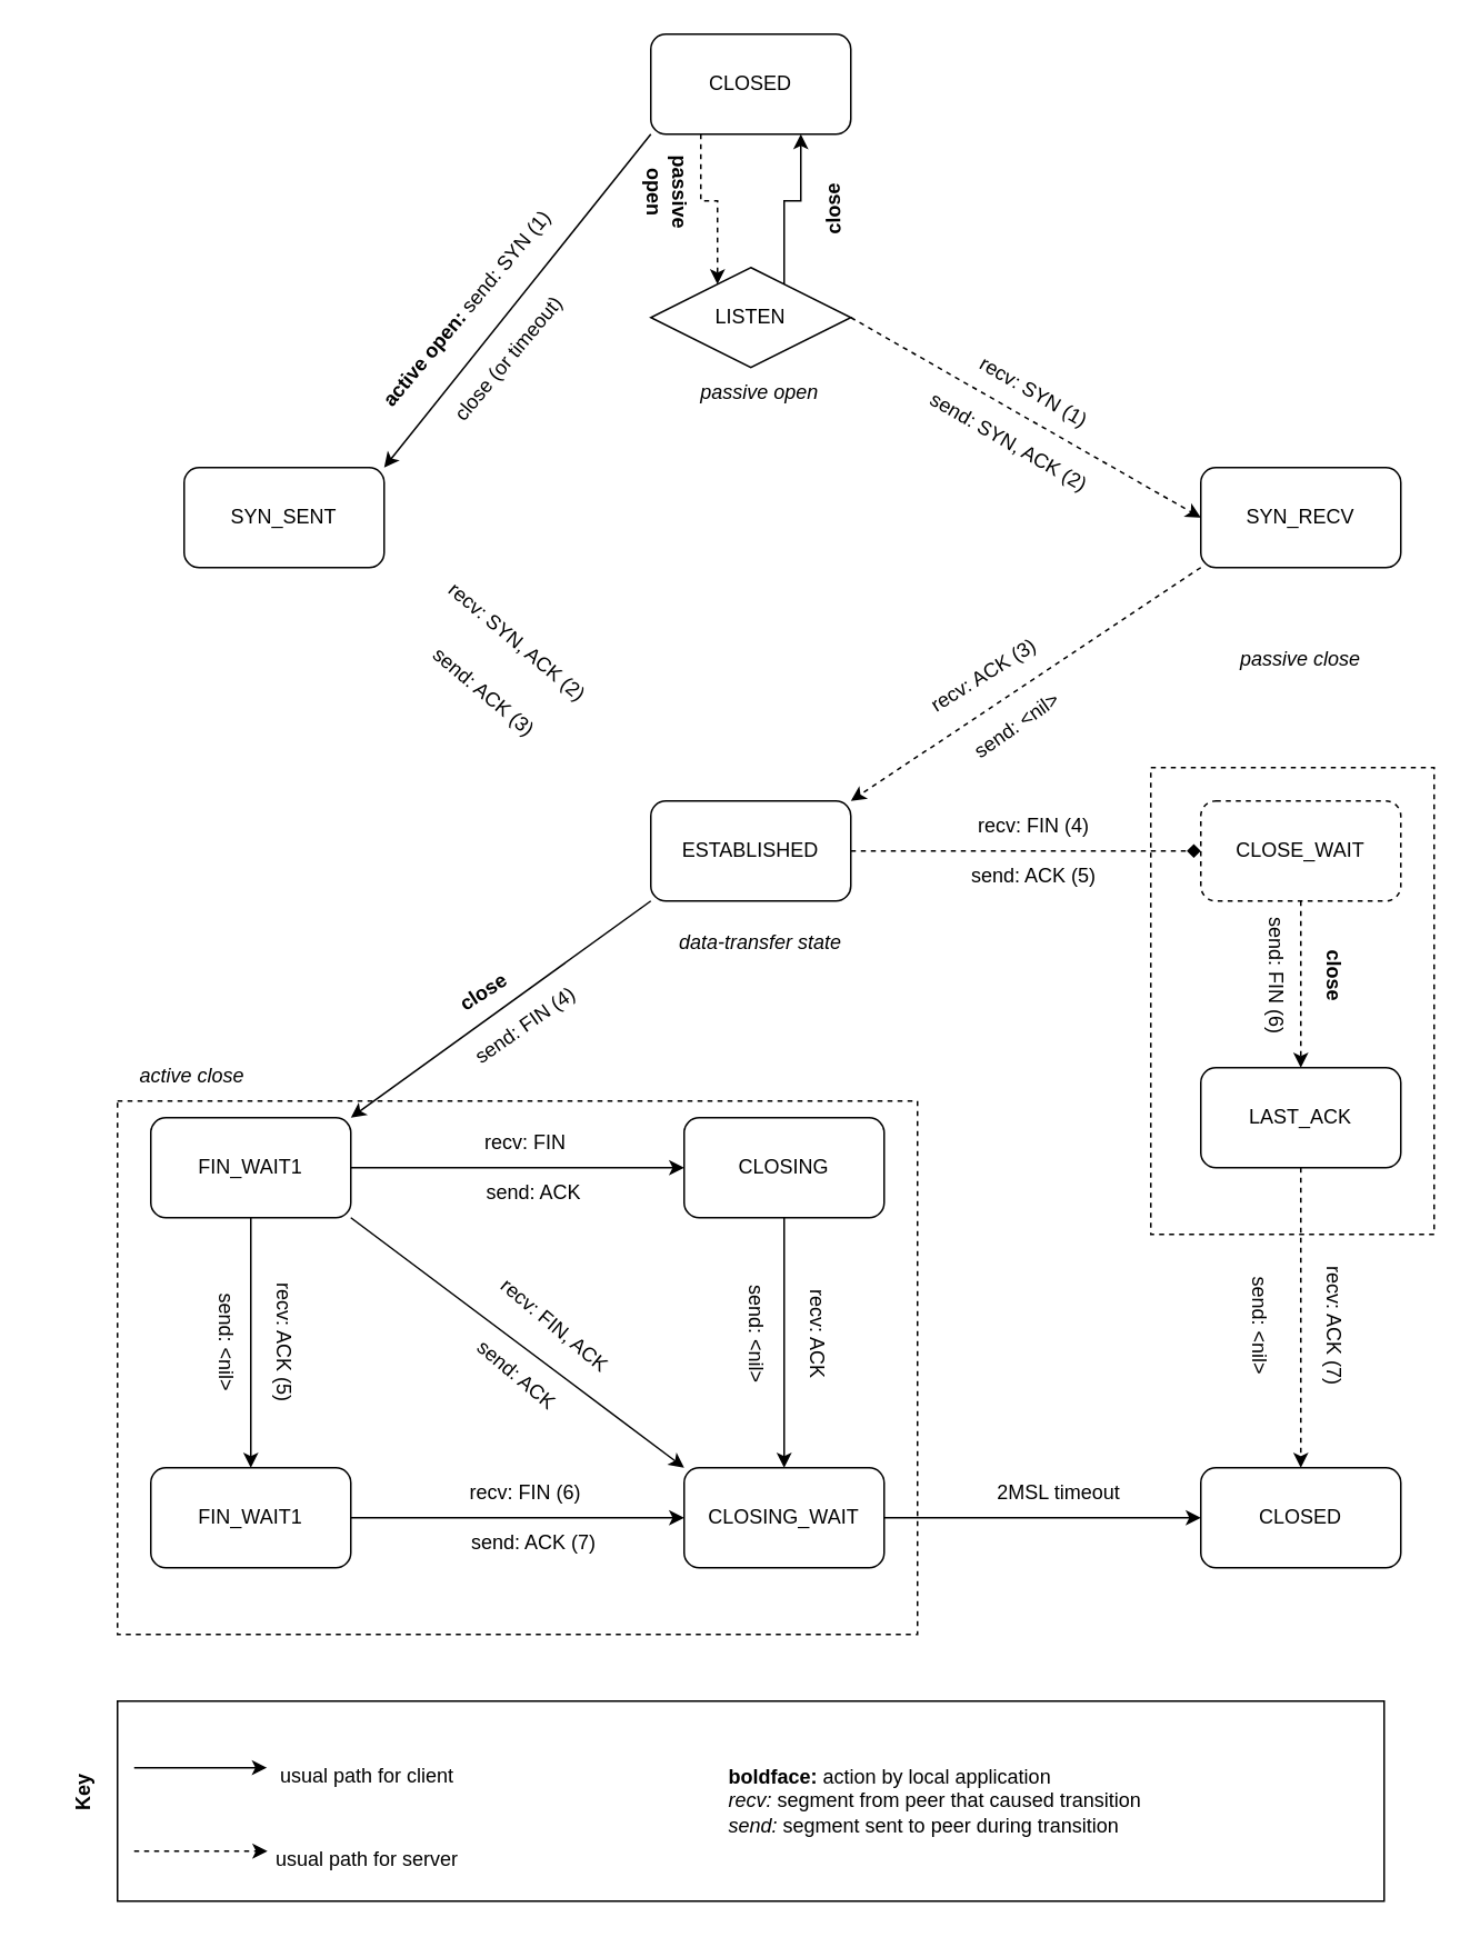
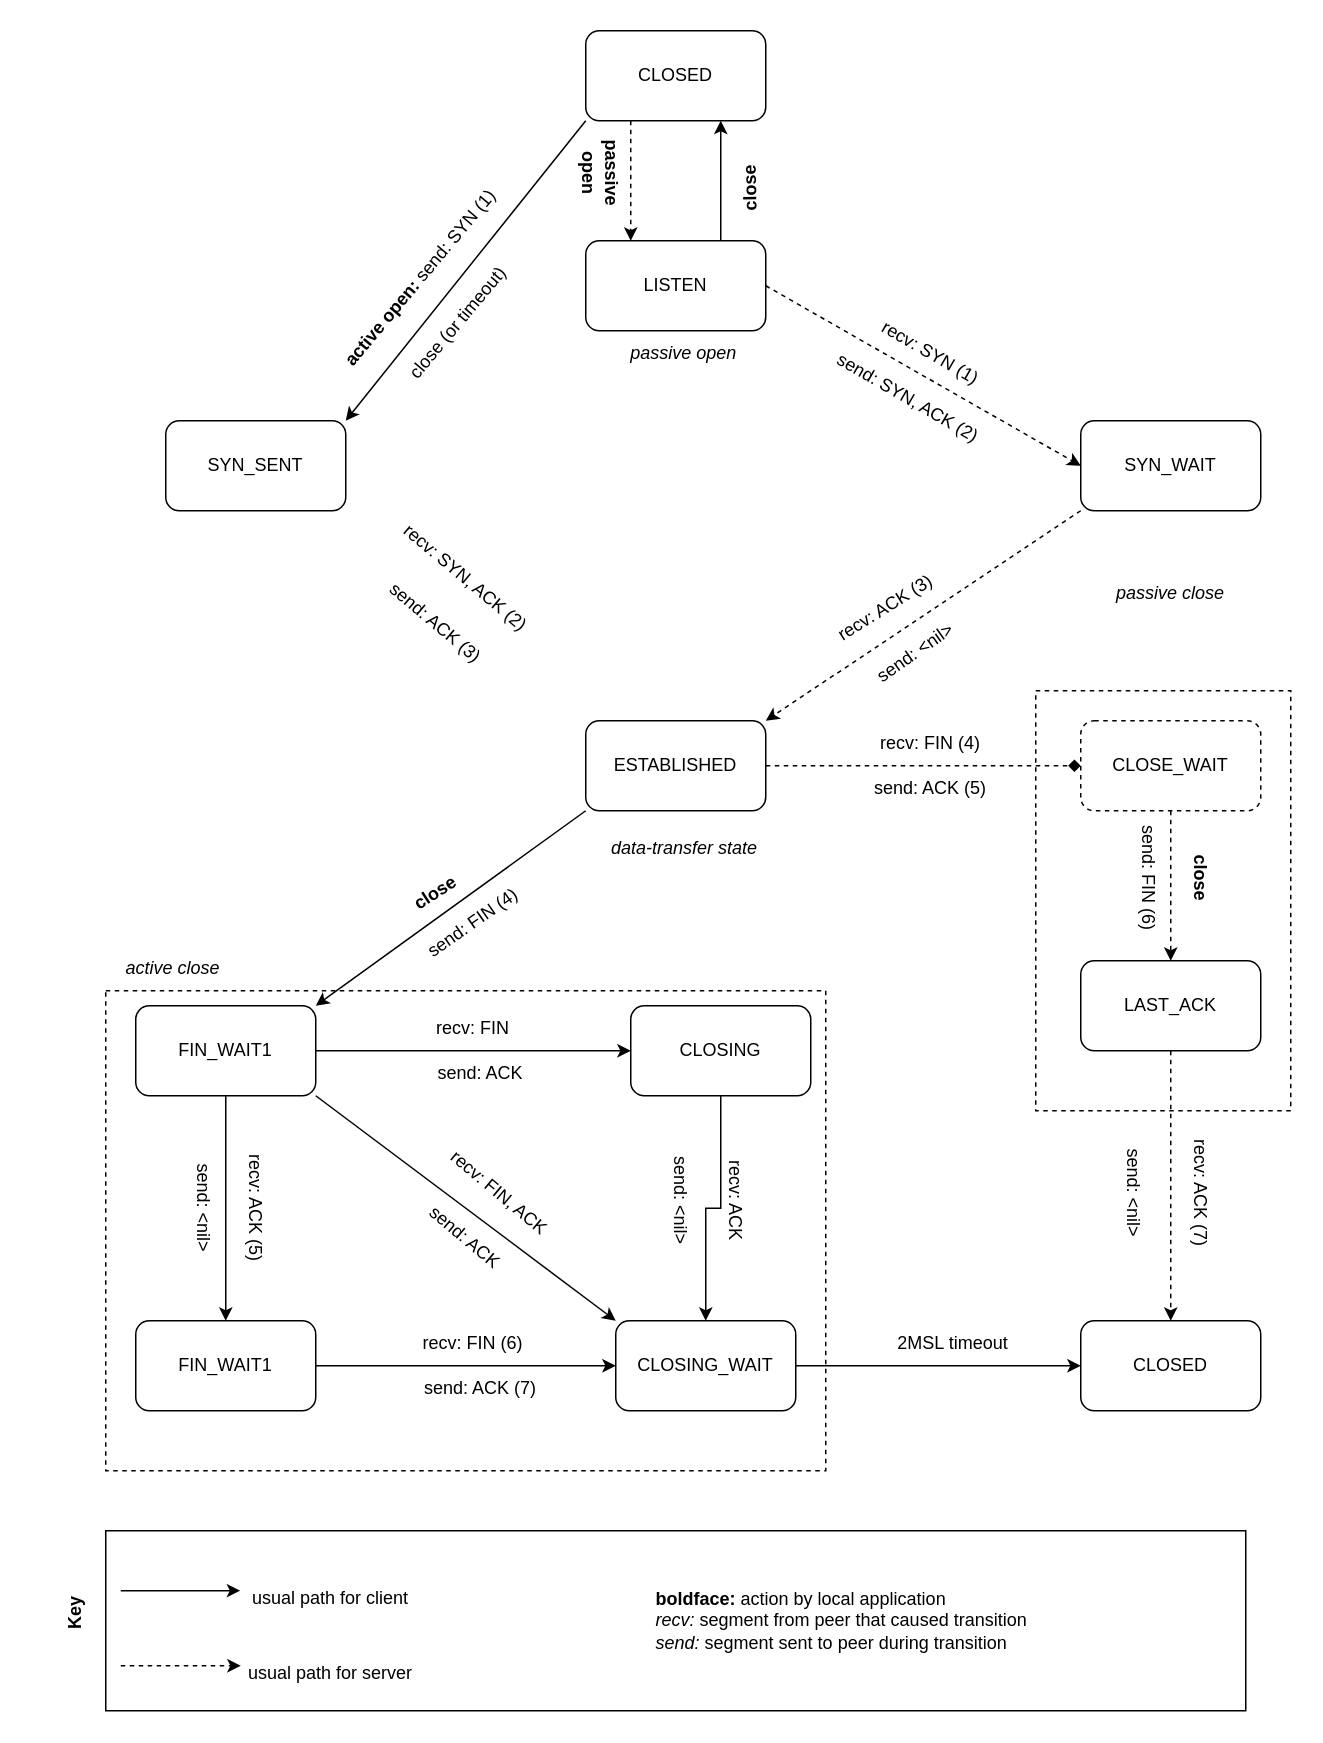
  <mxCell id="0" />
  <mxCell id="1" parent="0" />
  <mxCell id="2" value="" style="rounded=0;whiteSpace=wrap;html=1;dashed=1;" vertex="1" parent="1"><mxGeometry x="690" y="460" width="170" height="280" as="geometry" /></mxCell>
  <mxCell id="3" style="edgeStyle=orthogonalEdgeStyle;rounded=0;orthogonalLoop=1;jettySize=auto;html=1;exitX=0.25;exitY=1;exitDx=0;exitDy=0;entryX=0.25;entryY=0;entryDx=0;entryDy=0;dashed=1;" edge="1" parent="1" source="4" target="10"><mxGeometry relative="1" as="geometry" /></mxCell>
  <mxCell id="4" value="CLOSED" style="rounded=1;whiteSpace=wrap;html=1;" vertex="1" parent="1"><mxGeometry x="390" y="20" width="120" height="60" as="geometry" /></mxCell>
  <mxCell id="5" value="SYN_SENT" style="rounded=1;whiteSpace=wrap;html=1;" vertex="1" parent="1"><mxGeometry x="110" y="280" width="120" height="60" as="geometry" /></mxCell>
- <mxCell id="6" value="SYN_RECV" style="rounded=1;whiteSpace=wrap;html=1;" vertex="1" parent="1"><mxGeometry x="720" y="280" width="120" height="60" as="geometry" /></mxCell>
+ <mxCell id="6" value="SYN_WAIT" style="rounded=1;whiteSpace=wrap;html=1;" vertex="1" parent="1"><mxGeometry x="720" y="280" width="120" height="60" as="geometry" /></mxCell>
  <mxCell id="7" value="&lt;b&gt;active open:&amp;nbsp;&lt;/b&gt;send: SYN (1)" style="text;html=1;align=center;verticalAlign=middle;whiteSpace=wrap;rounded=0;rotation=-50;" vertex="1" parent="1"><mxGeometry x="200" y="170" width="160" height="30" as="geometry" /></mxCell>
  <mxCell id="8" value="close (or timeout)" style="text;html=1;align=center;verticalAlign=middle;whiteSpace=wrap;rounded=0;rotation=-50;" vertex="1" parent="1"><mxGeometry x="240" y="200" width="130" height="30" as="geometry" /></mxCell>
  <mxCell id="9" style="edgeStyle=orthogonalEdgeStyle;rounded=0;orthogonalLoop=1;jettySize=auto;html=1;exitX=0.75;exitY=0;exitDx=0;exitDy=0;entryX=0.75;entryY=1;entryDx=0;entryDy=0;" edge="1" parent="1" source="10" target="4"><mxGeometry relative="1" as="geometry" /></mxCell>
- <mxCell id="10" value="LISTEN" style="rhombus;whiteSpace=wrap;html=1;" vertex="1" parent="1"><mxGeometry x="390" y="160" width="120" height="60" as="geometry" /></mxCell>
+ <mxCell id="10" value="LISTEN" style="rounded=1;whiteSpace=wrap;html=1;" vertex="1" parent="1"><mxGeometry x="390" y="160" width="120" height="60" as="geometry" /></mxCell>
  <mxCell id="11" value="&lt;b&gt;passive open&lt;/b&gt;" style="text;html=1;align=center;verticalAlign=middle;whiteSpace=wrap;rounded=0;rotation=90;" vertex="1" parent="1"><mxGeometry x="370" y="100" width="60" height="30" as="geometry" /></mxCell>
  <mxCell id="12" value="&lt;b&gt;close&lt;/b&gt;" style="text;html=1;align=center;verticalAlign=middle;whiteSpace=wrap;rounded=0;rotation=-91;" vertex="1" parent="1"><mxGeometry x="470" y="110" width="60" height="30" as="geometry" /></mxCell>
  <mxCell id="13" value="&lt;i&gt;passive open&lt;/i&gt;" style="text;html=1;align=center;verticalAlign=middle;whiteSpace=wrap;rounded=0;" vertex="1" parent="1"><mxGeometry x="418" y="220" width="75" height="30" as="geometry" /></mxCell>
  <mxCell id="14" value="" style="endArrow=classic;html=1;rounded=0;entryX=0;entryY=0.5;entryDx=0;entryDy=0;exitX=1;exitY=0.5;exitDx=0;exitDy=0;dashed=1;" edge="1" parent="1" source="10" target="6"><mxGeometry width="50" height="50" relative="1" as="geometry"><mxPoint x="410" y="390" as="sourcePoint" /><mxPoint x="460" y="340" as="targetPoint" /></mxGeometry></mxCell>
  <mxCell id="15" value="recv: SYN (1)" style="text;html=1;align=center;verticalAlign=middle;whiteSpace=wrap;rounded=0;rotation=30;" vertex="1" parent="1"><mxGeometry x="580" y="220" width="80" height="30" as="geometry" /></mxCell>
  <mxCell id="16" value="send: SYN, ACK (2)" style="text;html=1;align=center;verticalAlign=middle;whiteSpace=wrap;rounded=0;rotation=30;" vertex="1" parent="1"><mxGeometry x="550" y="250" width="110" height="30" as="geometry" /></mxCell>
  <mxCell id="17" style="edgeStyle=orthogonalEdgeStyle;rounded=0;orthogonalLoop=1;jettySize=auto;html=1;exitX=1;exitY=0.5;exitDx=0;exitDy=0;entryX=0;entryY=0.5;entryDx=0;entryDy=0;dashed=1;endArrow=diamond;" edge="1" parent="1" source="18" target="25"><mxGeometry relative="1" as="geometry" /></mxCell>
  <mxCell id="18" value="ESTABLISHED" style="rounded=1;whiteSpace=wrap;html=1;" vertex="1" parent="1"><mxGeometry x="390" y="480" width="120" height="60" as="geometry" /></mxCell>
  <mxCell id="19" value="" style="endArrow=classic;html=1;rounded=0;exitX=0;exitY=1;exitDx=0;exitDy=0;entryX=1;entryY=0;entryDx=0;entryDy=0;dashed=1;" edge="1" parent="1" source="6" target="18"><mxGeometry width="50" height="50" relative="1" as="geometry"><mxPoint x="410" y="390" as="sourcePoint" /><mxPoint x="460" y="340" as="targetPoint" /></mxGeometry></mxCell>
  <mxCell id="20" value="recv: SYN, ACK (2)" style="text;html=1;align=center;verticalAlign=middle;whiteSpace=wrap;rounded=0;rotation=40;" vertex="1" parent="1"><mxGeometry x="250" y="370" width="120" height="30" as="geometry" /></mxCell>
  <mxCell id="21" value="send: ACK (3)" style="text;html=1;align=center;verticalAlign=middle;whiteSpace=wrap;rounded=0;rotation=40;" vertex="1" parent="1"><mxGeometry x="230.004" y="399.998" width="120" height="30" as="geometry" /></mxCell>
  <mxCell id="22" value="recv: ACK (3)" style="text;html=1;align=center;verticalAlign=middle;whiteSpace=wrap;rounded=0;rotation=-32;" vertex="1" parent="1"><mxGeometry x="530.004" y="389.998" width="120" height="30" as="geometry" /></mxCell>
  <mxCell id="23" value="send: &amp;lt;nil&amp;gt;" style="text;html=1;align=center;verticalAlign=middle;whiteSpace=wrap;rounded=0;rotation=-35;" vertex="1" parent="1"><mxGeometry x="550.004" y="419.998" width="120" height="30" as="geometry" /></mxCell>
  <mxCell id="24" style="edgeStyle=orthogonalEdgeStyle;rounded=0;orthogonalLoop=1;jettySize=auto;html=1;exitX=0.5;exitY=1;exitDx=0;exitDy=0;entryX=0.5;entryY=0;entryDx=0;entryDy=0;dashed=1;" edge="1" parent="1" source="25" target="54"><mxGeometry relative="1" as="geometry" /></mxCell>
  <mxCell id="25" value="CLOSE_WAIT" style="rounded=1;whiteSpace=wrap;html=1;dashed=1;" vertex="1" parent="1"><mxGeometry x="720" y="480" width="120" height="60" as="geometry" /></mxCell>
  <mxCell id="26" value="recv: FIN (4)" style="text;html=1;align=center;verticalAlign=middle;whiteSpace=wrap;rounded=0;" vertex="1" parent="1"><mxGeometry x="580" y="480" width="80" height="30" as="geometry" /></mxCell>
  <mxCell id="27" value="send: ACK (5)" style="text;html=1;align=center;verticalAlign=middle;whiteSpace=wrap;rounded=0;" vertex="1" parent="1"><mxGeometry x="580" y="510" width="80" height="30" as="geometry" /></mxCell>
  <mxCell id="28" value="" style="rounded=0;whiteSpace=wrap;html=1;dashed=1;" vertex="1" parent="1"><mxGeometry x="70" y="660" width="480" height="320" as="geometry" /></mxCell>
  <mxCell id="29" style="edgeStyle=orthogonalEdgeStyle;rounded=0;orthogonalLoop=1;jettySize=auto;html=1;exitX=1;exitY=0.5;exitDx=0;exitDy=0;" edge="1" parent="1" source="31" target="37"><mxGeometry relative="1" as="geometry" /></mxCell>
  <mxCell id="30" style="edgeStyle=orthogonalEdgeStyle;rounded=0;orthogonalLoop=1;jettySize=auto;html=1;exitX=0.5;exitY=1;exitDx=0;exitDy=0;entryX=0.5;entryY=0;entryDx=0;entryDy=0;" edge="1" parent="1" source="31" target="43"><mxGeometry relative="1" as="geometry" /></mxCell>
  <mxCell id="31" value="FIN_WAIT1" style="rounded=1;whiteSpace=wrap;html=1;" vertex="1" parent="1"><mxGeometry x="90" y="670" width="120" height="60" as="geometry" /></mxCell>
  <mxCell id="32" value="" style="endArrow=classic;html=1;rounded=0;entryX=1;entryY=0;entryDx=0;entryDy=0;exitX=0;exitY=1;exitDx=0;exitDy=0;" edge="1" parent="1" source="18" target="31"><mxGeometry width="50" height="50" relative="1" as="geometry"><mxPoint x="410" y="620" as="sourcePoint" /><mxPoint x="460" y="570" as="targetPoint" /></mxGeometry></mxCell>
  <mxCell id="33" value="&lt;b&gt;close&lt;/b&gt;" style="text;html=1;align=center;verticalAlign=middle;whiteSpace=wrap;rounded=0;rotation=-33;" vertex="1" parent="1"><mxGeometry x="260" y="580" width="60" height="30" as="geometry" /></mxCell>
  <mxCell id="34" value="send: FIN (4)" style="text;html=1;align=center;verticalAlign=middle;whiteSpace=wrap;rounded=0;rotation=-35;" vertex="1" parent="1"><mxGeometry x="270" y="600" width="90" height="30" as="geometry" /></mxCell>
  <mxCell id="35" value="&lt;i&gt;active close&lt;/i&gt;" style="text;html=1;align=center;verticalAlign=middle;whiteSpace=wrap;rounded=0;" vertex="1" parent="1"><mxGeometry x="70" y="630" width="90" height="30" as="geometry" /></mxCell>
  <mxCell id="36" style="edgeStyle=orthogonalEdgeStyle;rounded=0;orthogonalLoop=1;jettySize=auto;html=1;exitX=0.5;exitY=1;exitDx=0;exitDy=0;entryX=0.5;entryY=0;entryDx=0;entryDy=0;" edge="1" parent="1" source="37" target="41"><mxGeometry relative="1" as="geometry" /></mxCell>
- <mxCell id="37" value="CLOSING" style="rounded=1;whiteSpace=wrap;html=1;" vertex="1" parent="1"><mxGeometry x="410" y="670" width="120" height="60" as="geometry" /></mxCell>
+ <mxCell id="37" value="CLOSING" style="rounded=1;whiteSpace=wrap;html=1;" vertex="1" parent="1"><mxGeometry x="420" y="670" width="120" height="60" as="geometry" /></mxCell>
  <mxCell id="38" value="recv: FIN" style="text;html=1;align=center;verticalAlign=middle;whiteSpace=wrap;rounded=0;" vertex="1" parent="1"><mxGeometry x="285" y="670" width="60" height="30" as="geometry" /></mxCell>
  <mxCell id="39" value="send: ACK" style="text;html=1;align=center;verticalAlign=middle;whiteSpace=wrap;rounded=0;" vertex="1" parent="1"><mxGeometry x="290" y="700" width="60" height="30" as="geometry" /></mxCell>
  <mxCell id="40" style="edgeStyle=orthogonalEdgeStyle;rounded=0;orthogonalLoop=1;jettySize=auto;html=1;exitX=1;exitY=0.5;exitDx=0;exitDy=0;entryX=0;entryY=0.5;entryDx=0;entryDy=0;" edge="1" parent="1" source="41" target="57"><mxGeometry relative="1" as="geometry" /></mxCell>
  <mxCell id="41" value="CLOSING_WAIT" style="rounded=1;whiteSpace=wrap;html=1;" vertex="1" parent="1"><mxGeometry x="410" y="880" width="120" height="60" as="geometry" /></mxCell>
  <mxCell id="42" style="edgeStyle=orthogonalEdgeStyle;rounded=0;orthogonalLoop=1;jettySize=auto;html=1;exitX=1;exitY=0.5;exitDx=0;exitDy=0;entryX=0;entryY=0.5;entryDx=0;entryDy=0;" edge="1" parent="1" source="43" target="41"><mxGeometry relative="1" as="geometry" /></mxCell>
  <mxCell id="43" value="FIN_WAIT1" style="rounded=1;whiteSpace=wrap;html=1;" vertex="1" parent="1"><mxGeometry x="90" y="880" width="120" height="60" as="geometry" /></mxCell>
  <mxCell id="44" value="recv: ACK (5)" style="text;html=1;align=center;verticalAlign=middle;whiteSpace=wrap;rounded=0;rotation=90;" vertex="1" parent="1"><mxGeometry x="125" y="790" width="90" height="30" as="geometry" /></mxCell>
  <mxCell id="45" value="send: &amp;lt;nil&amp;gt;" style="text;html=1;align=center;verticalAlign=middle;whiteSpace=wrap;rounded=0;rotation=90;" vertex="1" parent="1"><mxGeometry x="90" y="790" width="90" height="30" as="geometry" /></mxCell>
  <mxCell id="46" value="recv: FIN (6)" style="text;html=1;align=center;verticalAlign=middle;whiteSpace=wrap;rounded=0;" vertex="1" parent="1"><mxGeometry x="270" y="880" width="90" height="30" as="geometry" /></mxCell>
  <mxCell id="47" value="send: ACK (7)" style="text;html=1;align=center;verticalAlign=middle;whiteSpace=wrap;rounded=0;" vertex="1" parent="1"><mxGeometry x="275" y="910" width="90" height="30" as="geometry" /></mxCell>
  <mxCell id="48" value="" style="endArrow=classic;html=1;rounded=0;exitX=1;exitY=1;exitDx=0;exitDy=0;entryX=0;entryY=0;entryDx=0;entryDy=0;" edge="1" parent="1" source="31" target="41"><mxGeometry width="50" height="50" relative="1" as="geometry"><mxPoint x="410" y="620" as="sourcePoint" /><mxPoint x="460" y="570" as="targetPoint" /></mxGeometry></mxCell>
  <mxCell id="49" value="recv: FIN, ACK" style="text;html=1;align=center;verticalAlign=middle;whiteSpace=wrap;rounded=0;rotation=40;" vertex="1" parent="1"><mxGeometry x="285" y="780" width="95" height="30" as="geometry" /></mxCell>
  <mxCell id="50" value="send: ACK" style="text;html=1;align=center;verticalAlign=middle;whiteSpace=wrap;rounded=0;rotation=40;" vertex="1" parent="1"><mxGeometry x="262.499" y="810.003" width="95" height="30" as="geometry" /></mxCell>
  <mxCell id="51" value="recv: ACK" style="text;html=1;align=center;verticalAlign=middle;whiteSpace=wrap;rounded=0;rotation=90;" vertex="1" parent="1"><mxGeometry x="455" y="785" width="70" height="30" as="geometry" /></mxCell>
  <mxCell id="52" value="send: &amp;lt;nil&amp;gt;" style="text;html=1;align=center;verticalAlign=middle;whiteSpace=wrap;rounded=0;rotation=90;" vertex="1" parent="1"><mxGeometry x="418" y="785" width="70" height="30" as="geometry" /></mxCell>
  <mxCell id="53" style="edgeStyle=orthogonalEdgeStyle;rounded=0;orthogonalLoop=1;jettySize=auto;html=1;exitX=0.5;exitY=1;exitDx=0;exitDy=0;entryX=0.5;entryY=0;entryDx=0;entryDy=0;dashed=1;" edge="1" parent="1" source="54" target="57"><mxGeometry relative="1" as="geometry" /></mxCell>
  <mxCell id="54" value="LAST_ACK" style="rounded=1;whiteSpace=wrap;html=1;" vertex="1" parent="1"><mxGeometry x="720" y="640" width="120" height="60" as="geometry" /></mxCell>
  <mxCell id="55" value="&lt;b&gt;close&lt;/b&gt;" style="text;html=1;align=center;verticalAlign=middle;whiteSpace=wrap;rounded=0;rotation=90;" vertex="1" parent="1"><mxGeometry x="770" y="570" width="60" height="30" as="geometry" /></mxCell>
  <mxCell id="56" value="send: FIN (6)" style="text;html=1;align=center;verticalAlign=middle;whiteSpace=wrap;rounded=0;rotation=90;" vertex="1" parent="1"><mxGeometry x="720" y="570" width="90" height="30" as="geometry" /></mxCell>
  <mxCell id="57" value="CLOSED" style="rounded=1;whiteSpace=wrap;html=1;" vertex="1" parent="1"><mxGeometry x="720" y="880" width="120" height="60" as="geometry" /></mxCell>
  <mxCell id="58" value="recv: ACK (7)" style="text;html=1;align=center;verticalAlign=middle;whiteSpace=wrap;rounded=0;rotation=90;" vertex="1" parent="1"><mxGeometry x="755" y="780" width="90" height="30" as="geometry" /></mxCell>
  <mxCell id="59" value="send: &amp;lt;nil&amp;gt;" style="text;html=1;align=center;verticalAlign=middle;whiteSpace=wrap;rounded=0;rotation=90;" vertex="1" parent="1"><mxGeometry x="710" y="780" width="90" height="30" as="geometry" /></mxCell>
  <mxCell id="60" value="" style="rounded=0;whiteSpace=wrap;html=1;" vertex="1" parent="1"><mxGeometry x="70" y="1020" width="760" height="120" as="geometry" /></mxCell>
  <mxCell id="61" value="&lt;b&gt;Key&lt;/b&gt;" style="text;html=1;align=center;verticalAlign=middle;whiteSpace=wrap;rounded=0;rotation=-90;" vertex="1" parent="1"><mxGeometry x="20" y="1060" width="60" height="30" as="geometry" /></mxCell>
  <mxCell id="62" value="" style="endArrow=classic;html=1;rounded=0;entryX=0.118;entryY=0.333;entryDx=0;entryDy=0;entryPerimeter=0;" edge="1" parent="1" target="60"><mxGeometry width="50" height="50" relative="1" as="geometry"><mxPoint x="80" y="1060" as="sourcePoint" /><mxPoint x="130" y="1010" as="targetPoint" /></mxGeometry></mxCell>
  <mxCell id="63" value="" style="endArrow=classic;html=1;rounded=0;entryX=0.118;entryY=0.333;entryDx=0;entryDy=0;entryPerimeter=0;dashed=1;" edge="1" parent="1"><mxGeometry width="50" height="50" relative="1" as="geometry"><mxPoint x="80" y="1110" as="sourcePoint" /><mxPoint x="160" y="1110" as="targetPoint" /></mxGeometry></mxCell>
  <mxCell id="64" value="usual path for client" style="text;html=1;align=center;verticalAlign=middle;whiteSpace=wrap;rounded=0;" vertex="1" parent="1"><mxGeometry x="160" y="1050" width="120" height="30" as="geometry" /></mxCell>
  <mxCell id="65" value="usual path for server" style="text;html=1;align=center;verticalAlign=middle;whiteSpace=wrap;rounded=0;" vertex="1" parent="1"><mxGeometry x="160" y="1100" width="120" height="30" as="geometry" /></mxCell>
  <mxCell id="66" value="&lt;div&gt;&lt;b&gt;boldface:&amp;nbsp;&lt;/b&gt;action by local application&lt;/div&gt;&lt;div&gt;&lt;i&gt;recv:&amp;nbsp;&lt;/i&gt;segment from peer that caused transition&lt;/div&gt;&lt;div&gt;&lt;i&gt;send:&amp;nbsp;&lt;/i&gt;segment sent to peer during transition&lt;/div&gt;" style="text;html=1;align=left;verticalAlign=middle;whiteSpace=wrap;rounded=0;" vertex="1" parent="1"><mxGeometry x="435" y="1030" width="275" height="100" as="geometry" /></mxCell>
  <mxCell id="67" value="&lt;i&gt;data-transfer state&lt;/i&gt;" style="text;html=1;align=center;verticalAlign=middle;whiteSpace=wrap;rounded=0;" vertex="1" parent="1"><mxGeometry x="399.5" y="550" width="112" height="30" as="geometry" /></mxCell>
  <mxCell id="68" value="&lt;i&gt;passive close&lt;/i&gt;" style="text;html=1;align=center;verticalAlign=middle;whiteSpace=wrap;rounded=0;" vertex="1" parent="1"><mxGeometry x="740" y="380" width="80" height="30" as="geometry" /></mxCell>
  <mxCell id="69" value="2MSL timeout" style="text;html=1;align=center;verticalAlign=middle;whiteSpace=wrap;rounded=0;" vertex="1" parent="1"><mxGeometry x="590" y="880" width="90" height="30" as="geometry" /></mxCell>
  <mxCell id="70" value="" style="endArrow=classic;html=1;rounded=0;entryX=1;entryY=0;entryDx=0;entryDy=0;exitX=0;exitY=1;exitDx=0;exitDy=0;" edge="1" parent="1" source="4" target="5"><mxGeometry width="50" height="50" relative="1" as="geometry"><mxPoint x="410" y="300" as="sourcePoint" /><mxPoint x="460" y="250" as="targetPoint" /></mxGeometry></mxCell>
